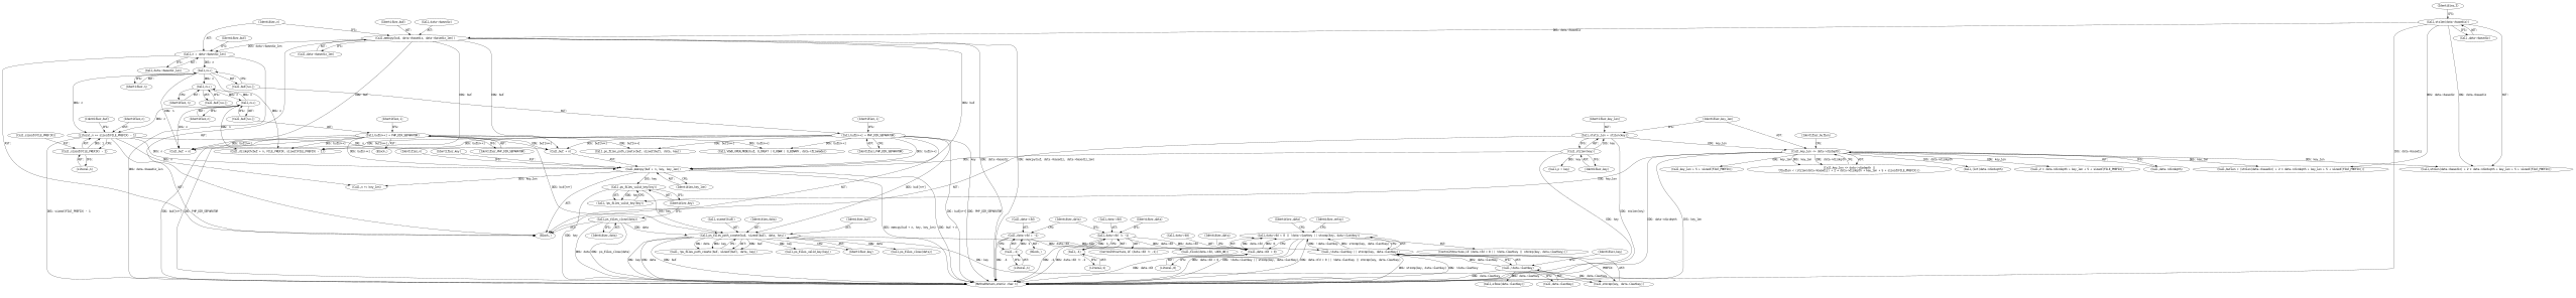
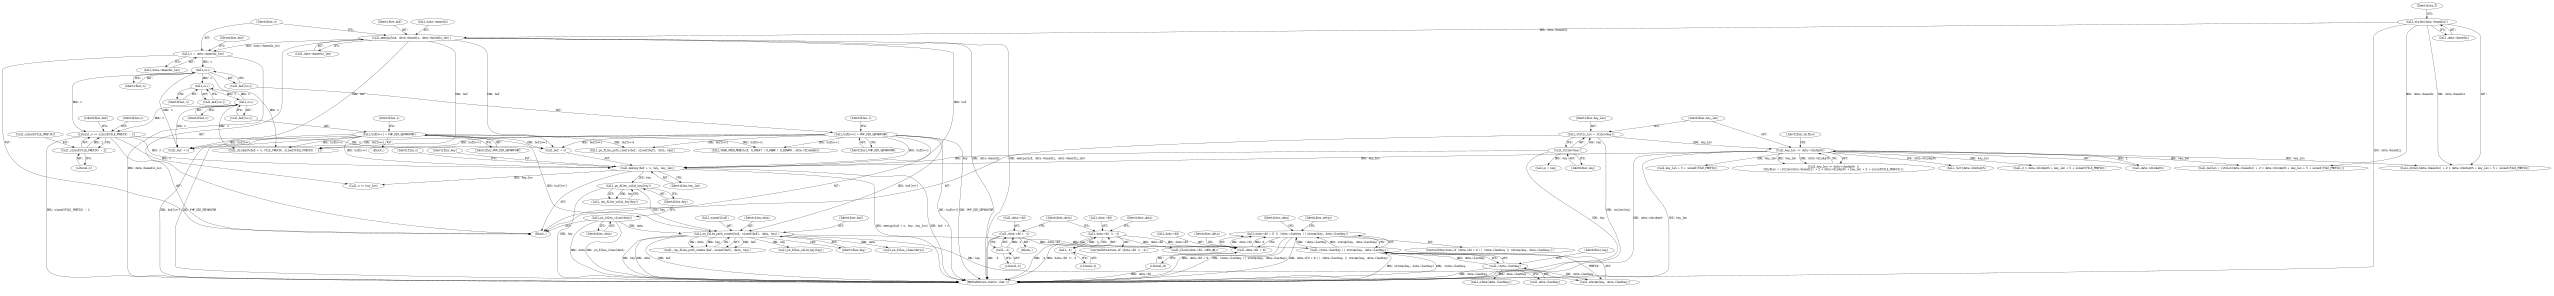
  digraph {
    fontname="IBM Plex Mono"
    node [fontname="IBM Plex Mono"]
    edge [fontname="IBM Plex Mono"]
    n1 [label="(Call,data->fd < 0 || !data->lastkey || strcmp(key, data->lastkey))"]
    n2 [label="(Call,data->fd < 0)"]
    n3 [label="(Call,!data->lastkey || strcmp(key, data->lastkey))"]
    n4 [label="(MethodReturn,static char *)"]
    n5 [label="(ControlStructure,if (data->fd < 0 || !data->lastkey || strcmp(key, data->lastkey)))"]
    n6 [label="(Literal,0)"]
    n7 [label="(Call,!data->lastkey)"]
    n8 [label="(Call,strcmp(key, data->lastkey))"]
    n9 [label="(Call,data->fd = -1)"]
    n10 [label="(Call,-1)"]
    n11 [label="(Block,)"]
    n12 [label="(Literal,1)"]
    n13 [label="(Call,data->fd != -1)"]
    n14 [label="(Call,-1)"]
    n15 [label="(Call,flock(data->fd, LOCK_UN))"]
    n16 [label="(ControlStructure,if (data->fd != -1))"]
    n17 [label="(Literal,1)"]
    n18 [label="(Call,data->lastkey)"]
    n19 [label="(Call,efree(data->lastkey))"]
    n20 [label="(Call,ps_files_path_create(buf, sizeof(buf), data, key))"]
    n21 [label="(Call,ps_files_close(data))"]
    n22 [label="(Call,!ps_files_path_create(buf, sizeof(buf), data, key))"]
    n23 [label="(Call,ps_files_valid_key(key))"]
    n24 [label="(Identifier,key)"]
    n25 [label="(Call,buf[n++] = PHP_DIR_SEPARATOR)"]
    n26 [label="(Call,memcpy(buf + n, key, key_len))"]
    n27 [label="(Call,VCWD_OPEN_MODE(buf, O_CREAT | O_RDWR | O_BINARY, data->filemode))"]
    n28 [label="(Call,dirdepth(buf + n, FILE_PREFIX, sizeof(FILE_PREFIX) - 1))"]
    n29 [label="(Identifier,PHP_DIR_SEPARATOR)"]
    n30 [label="(Call,buf + n)"]
    n31 [label="(Block,)"]
    n32 [label="(Call,buf + n)"]
    n33 [label="(Call,ps_files_path_create(buf, sizeof(buf), data, key))"]
    n34 [label="(Block,)"]
    n35 [label="(Call,ps_files_valid_key(key))"]
    n36 [label="(Call,n += key_len)"]
    n37 [label="(Identifier,key_len)"]
    n38 [label="(Call,buf[n++] = PHP_DIR_SEPARATOR)"]
    n39 [label="(Identifier,PHP_DIR_SEPARATOR)"]
    n40 [label="(Call,ps_files_close(data))"]
    n41 [label="(Identifier,data)"]
    n42 [label="(Call,!ps_files_valid_key(key))"]
    n43 [label="(Identifier,key)"]
    n44 [label="(Call,memcpy(buf, data->basedir, data->basedir_len))"]
    n45 [label="(Call,n = data->basedir_len)"]
    n46 [label="(Call,data->basedir_len)"]
    n47 [label="(Call,n++)"]
    n48 [label="(Call,data->basedir_len)"]
    n49 [label="(Call,strlen(data->basedir))"]
    n50 [label="(Call,buflen < (strlen(data->basedir) + 2 * data->dirdepth + key_len + 5 + sizeof(FILE_PREFIX)))"]
    n51 [label="(Call,strlen(data->basedir) + 2 * data->dirdepth + key_len + 5 + sizeof(FILE_PREFIX))"]
    n52 [label="(Call,data->basedir)"]
    n53 [label="(Literal,n += sizeof(FILE_PREFIX) - 1)"]
    n54 [label="(Call,sizeof(FILE_PREFIX) - 1)"]
    n55 [label="(Literal,1)"]
    n56 [label="(Call,n++)"]
    n57 [label="(Identifier,n)"]
    n58 [label="(Call,buf[n++])"]
    n59 [label="(Call,n++)"]
    n60 [label="(Call,buf[n++])"]
    n61 [label="(Identifier,n)"]
    n62 [label="(Call,buf[n++])"]
    n63 [label="(Identifier,n)"]
    n64 [label="(Call,strlen(key))"]
    n65 [label="(Call,static_len = strlen(key))"]
    n66 [label="(Identifier,key)"]
    n67 [label="(Call,p = key)"]
    n68 [label="(Call,key_len <= data->dirdepth)"]
    n69 [label="(Call,key_len + 5 + sizeof(FILE_PREFIX))"]
    n70 [label="(Call,key_len <= data->dirdepth ||\n\t\tbuflen < (strlen(data->basedir) + 2 * data->dirdepth + key_len + 5 + sizeof(FILE_PREFIX)))"]
    n71 [label="(Call,(int)data->dirdepth)"]
    n72 [label="(Call,2 * data->dirdepth + key_len + 5 + sizeof(FILE_PREFIX))"]
    n73 [label="(Call,data->dirdepth)"]
    n74 [label="(Identifier,data)"]
    n75 [label="(Identifier,data)"]
    n76 [label="(Identifier,data)"]
    n77 [label="(Identifier,n)"]
    n78 [label="(Identifier,buf)"]
    n79 [label="(Call,data->fd)"]
    n80 [label="(Identifier,entry)"]
    n81 [label="(Call,sizeof(buf))"]
    n82 [label="(Call,data->fd)"]
    n83 [label="(Identifier,buflen)"]
    n84 [label="(Identifier,i)"]
    n85 [label="(Identifier,i)"]
    n86 [label="(Identifier,key_len)"]
    n87 [label="(Identifier,data)"]
    n88 [label="(Identifier,buf)"]
    n89 [label="(Identifier,n)"]
    n90 [label="(Call,sizeof(FILE_PREFIX))"]
    n91 [label="(Call,data->fd)"]
    n92 [label="(Identifier,n)"]
    n93 [label="(Identifier,data)"]
    n94 [label="(Call,data->basedir)"]
    n95 [label="(Identifier,key_len)"]
    n96 [label="(Identifier,2)"]
    n97 [label="(Identifier,buf)"]
    n98 [label="(Identifier,key)"]
    n99 [label="(Identifier,buf)"]
    n100 [label="(Identifier,key)"]
    n1 -> n2 [label="CFG: "]
    n1 -> n3 [label="CFG: "]
    n1 -> n4 [label="DDG: data->fd < 0"]
    n1 -> n4 [label="DDG: !data->lastkey || strcmp(key, data->lastkey)"]
    n1 -> n4 [label="DDG: data->fd < 0 || !data->lastkey || strcmp(key, data->lastkey)"]
    n1 -> n5 [label="AST: "]
    n2 -> n1 [label="AST: "]
    n2 -> n1 [label="DDG: data->fd"]
    n2 -> n1 [label="DDG: 0"]
-   n2 -> n4 [label="DDG: data->fd"]
+   n6 -> n4 [label="DDG: data->fd"]
    n2 -> n6 [label="CFG: "]
    n3 -> n1 [label="AST: "]
    n3 -> n1 [label="DDG: !data->lastkey"]
    n3 -> n1 [label="DDG: strcmp(key, data->lastkey)"]
    n3 -> n4 [label="DDG: strcmp(key, data->lastkey)"]
    n3 -> n4 [label="DDG: !data->lastkey"]
    n3 -> n7 [label="CFG: "]
    n3 -> n8 [label="PREFIX: "]
    n6 -> n2 [label="AST: "]
    n7 -> n3 [label="AST: "]
    n7 -> n3 [label="DDG: data->lastkey"]
    n7 -> n4 [label="DDG: data->lastkey"]
    n7 -> n8 [label="DDG: data->lastkey"]
    n7 -> n18 [label="CFG: "]
    n7 -> n19 [label="DDG: data->lastkey"]
    n8 -> n3 [label="AST: "]
    n9 -> n2 [label="DDG: data->fd"]
    n9 -> n4 [label="DDG: -1"]
    n9 -> n10 [label="CFG: "]
    n9 -> n11 [label="AST: "]
    n10 -> n9 [label="AST: "]
    n10 -> n9 [label="DDG: 1"]
    n10 -> n12 [label="CFG: "]
    n12 -> n10 [label="AST: "]
    n13 -> n2 [label="DDG: data->fd"]
    n13 -> n4 [label="DDG: -1"]
    n13 -> n4 [label="DDG: data->fd != -1"]
    n13 -> n14 [label="CFG: "]
    n13 -> n15 [label="DDG: data->fd"]
    n13 -> n16 [label="AST: "]
    n14 -> n13 [label="AST: "]
    n14 -> n13 [label="DDG: 1"]
    n14 -> n17 [label="CFG: "]
    n17 -> n14 [label="AST: "]
    n18 -> n7 [label="AST: "]
    n20 -> n3 [label="DDG: key"]
    n20 -> n4 [label="DDG: data"]
    n20 -> n4 [label="DDG: buf"]
    n20 -> n4 [label="DDG: key"]
    n20 -> n8 [label="DDG: key"]
    n20 -> n21 [label="DDG: data"]
    n20 -> n22 [label="AST: "]
    n20 -> n22 [label="DDG: buf"]
    n20 -> n22 [label="DDG: data"]
    n20 -> n22 [label="DDG: key"]
    n20 -> n23 [label="DDG: key"]
    n20 -> n24 [label="CFG: "]
    n22 -> n20 [label="CFG: "]
    n24 -> n20 [label="AST: "]
    n25 -> n4 [label="DDG: buf[n++]"]
    n25 -> n4 [label="DDG: PHP_DIR_SEPARATOR"]
    n25 -> n20 [label="DDG: buf[n++]"]
    n25 -> n26 [label="DDG: buf[n++]"]
    n25 -> n27 [label="DDG: buf[n++]"]
    n25 -> n28 [label="DDG: buf[n++]"]
    n25 -> n29 [label="CFG: "]
    n25 -> n30 [label="DDG: buf[n++]"]
    n25 -> n31 [label="AST: "]
    n25 -> n32 [label="DDG: buf[n++]"]
    n25 -> n33 [label="DDG: buf[n++]"]
    n26 -> n4 [label="DDG: buf + n"]
    n26 -> n4 [label="DDG: memcpy(buf + n, key, key_len)"]
    n26 -> n34 [label="AST: "]
    n26 -> n35 [label="DDG: key"]
    n26 -> n36 [label="DDG: key_len"]
    n26 -> n37 [label="CFG: "]
    n29 -> n25 [label="AST: "]
    n32 -> n26 [label="AST: "]
    n35 -> n4 [label="DDG: key"]
    n35 -> n20 [label="DDG: key"]
    n35 -> n42 [label="AST: "]
    n35 -> n42 [label="DDG: key"]
    n35 -> n43 [label="CFG: "]
    n37 -> n26 [label="AST: "]
    n38 -> n4 [label="DDG: PHP_DIR_SEPARATOR"]
    n38 -> n4 [label="DDG: buf[n++]"]
    n38 -> n20 [label="DDG: buf[n++]"]
    n38 -> n26 [label="DDG: buf[n++]"]
    n38 -> n27 [label="DDG: buf[n++]"]
    n38 -> n28 [label="DDG: buf[n++]"]
    n38 -> n30 [label="DDG: buf[n++]"]
    n38 -> n32 [label="DDG: buf[n++]"]
    n38 -> n33 [label="DDG: buf[n++]"]
    n38 -> n34 [label="AST: "]
    n38 -> n39 [label="CFG: "]
    n39 -> n38 [label="AST: "]
    n40 -> n4 [label="DDG: ps_files_close(data)"]
    n40 -> n4 [label="DDG: data"]
    n40 -> n20 [label="DDG: data"]
    n40 -> n34 [label="AST: "]
    n40 -> n41 [label="CFG: "]
    n41 -> n40 [label="AST: "]
    n42 -> n35 [label="CFG: "]
    n43 -> n35 [label="AST: "]
    n43 -> n40 [label="CFG: "]
    n44 -> n4 [label="DDG: memcpy(buf, data->basedir, data->basedir_len)"]
    n44 -> n4 [label="DDG: data->basedir"]
    n44 -> n26 [label="DDG: buf"]
    n44 -> n28 [label="DDG: buf"]
    n44 -> n30 [label="DDG: buf"]
    n44 -> n32 [label="DDG: buf"]
    n44 -> n34 [label="AST: "]
    n44 -> n45 [label="DDG: data->basedir_len"]
    n44 -> n46 [label="CFG: "]
    n45 -> n4 [label="DDG: data->basedir_len"]
    n45 -> n34 [label="AST: "]
    n45 -> n47 [label="DDG: n"]
    n45 -> n48 [label="CFG: "]
    n46 -> n44 [label="AST: "]
    n47 -> n28 [label="DDG: n"]
    n47 -> n30 [label="DDG: n"]
    n47 -> n53 [label="DDG: n"]
    n47 -> n56 [label="DDG: n"]
    n47 -> n57 [label="CFG: "]
    n47 -> n58 [label="AST: "]
    n48 -> n45 [label="AST: "]
    n49 -> n4 [label="DDG: data->basedir"]
    n49 -> n44 [label="DDG: data->basedir"]
    n49 -> n50 [label="DDG: data->basedir"]
    n49 -> n51 [label="AST: "]
    n49 -> n51 [label="DDG: data->basedir"]
    n49 -> n52 [label="CFG: "]
    n52 -> n49 [label="AST: "]
    n53 -> n4 [label="DDG: sizeof(FILE_PREFIX) - 1"]
    n53 -> n26 [label="DDG: n"]
    n53 -> n32 [label="DDG: n"]
    n53 -> n34 [label="AST: "]
    n53 -> n36 [label="DDG: n"]
    n53 -> n54 [label="CFG: "]
    n54 -> n53 [label="AST: "]
    n54 -> n53 [label="DDG: 1"]
    n54 -> n55 [label="CFG: "]
    n55 -> n54 [label="AST: "]
    n56 -> n59 [label="DDG: n"]
    n56 -> n60 [label="AST: "]
    n56 -> n61 [label="CFG: "]
    n57 -> n47 [label="AST: "]
    n58 -> n38 [label="AST: "]
    n58 -> n47 [label="CFG: "]
    n59 -> n28 [label="DDG: n"]
    n59 -> n30 [label="DDG: n"]
    n59 -> n53 [label="DDG: n"]
    n59 -> n56 [label="DDG: n"]
    n59 -> n62 [label="AST: "]
    n59 -> n63 [label="CFG: "]
    n60 -> n56 [label="CFG: "]
    n61 -> n56 [label="AST: "]
    n62 -> n25 [label="AST: "]
    n62 -> n59 [label="CFG: "]
    n63 -> n59 [label="AST: "]
    n64 -> n4 [label="DDG: key"]
    n64 -> n26 [label="DDG: key"]
    n64 -> n65 [label="AST: "]
    n64 -> n65 [label="DDG: key"]
    n64 -> n66 [label="CFG: "]
    n64 -> n67 [label="DDG: key"]
    n65 -> n4 [label="DDG: strlen(key)"]
    n65 -> n34 [label="AST: "]
    n65 -> n64 [label="CFG: "]
    n65 -> n68 [label="DDG: key_len"]
    n66 -> n64 [label="AST: "]
    n68 -> n4 [label="DDG: data->dirdepth"]
    n68 -> n4 [label="DDG: key_len"]
-   n68 -> n42 [label="DDG: key_len"]
+   n68 -> n26 [label="DDG: key_len"]
    n68 -> n50 [label="DDG: key_len"]
    n68 -> n51 [label="DDG: key_len"]
    n68 -> n69 [label="DDG: key_len"]
    n68 -> n70 [label="AST: "]
    n68 -> n70 [label="DDG: key_len"]
    n68 -> n70 [label="DDG: data->dirdepth"]
    n68 -> n71 [label="DDG: data->dirdepth"]
    n68 -> n72 [label="DDG: key_len"]
-   n68 -> n73 [label="CFG: "]
+   n68 -> n73 [label="DDG: 1"]
    n70 -> n68 [label="CFG: "]
    n73 -> n68 [label="AST: "]
    n74 -> n1 [label="CFG: "]
    n75 -> n13 [label="CFG: "]
    n76 -> n2 [label="CFG: "]
    n77 -> n26 [label="CFG: "]
    n78 -> n45 [label="CFG: "]
    n79 -> n9 [label="AST: "]
    n80 -> n1 [label="CFG: "]
    n81 -> n20 [label="AST: "]
    n82 -> n2 [label="AST: "]
    n83 -> n68 [label="CFG: "]
    n84 -> n38 [label="CFG: "]
    n85 -> n25 [label="CFG: "]
    n86 -> n65 [label="CFG: "]
    n86 -> n68 [label="AST: "]
    n87 -> n9 [label="CFG: "]
    n87 -> n13 [label="CFG: "]
    n88 -> n44 [label="AST: "]
    n89 -> n53 [label="AST: "]
    n90 -> n54 [label="AST: "]
    n91 -> n13 [label="AST: "]
    n92 -> n44 [label="CFG: "]
    n92 -> n45 [label="AST: "]
    n93 -> n20 [label="AST: "]
    n94 -> n44 [label="AST: "]
    n95 -> n65 [label="AST: "]
    n96 -> n49 [label="CFG: "]
    n97 -> n53 [label="CFG: "]
    n98 -> n7 [label="CFG: "]
    n99 -> n20 [label="AST: "]
    n100 -> n26 [label="AST: "]
  }
